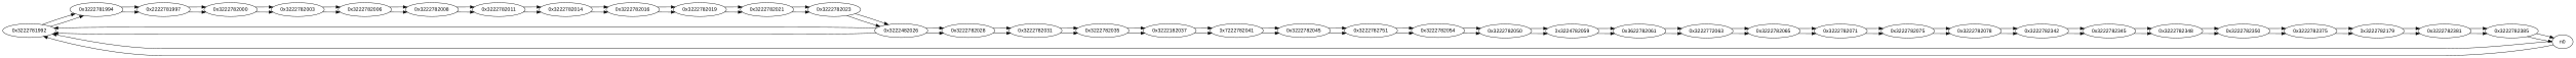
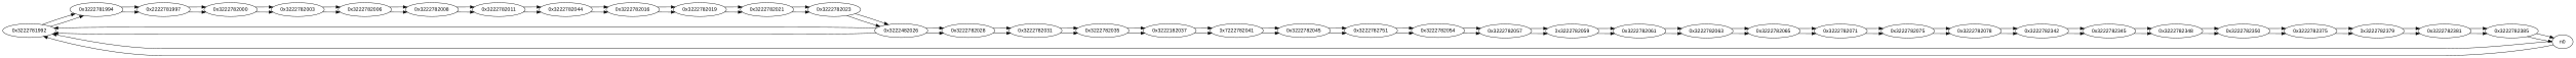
  digraph {
    fontname="Liberation Sans"
    rankdir=LR
    node [fontname="Liberation Sans"]
    edge [fontname="Liberation Sans"]
    n1 [label="0x3222781992"]
    n2 [label="0x3222781994"]
    n3 [label="0x2222781997"]
    n4 [label="0x3222782000"]
    n5 [label="0x3222782003"]
    n6 [label="0x3222782006"]
    n7 [label="0x3222782008"]
    n8 [label="0x3222782011"]
-   n9 [label="0x3222782014"]
+   n9 [label="0x3222782044"]
    n10 [label="0x3222782016"]
    n11 [label="0x3222782019"]
    n12 [label="0x3222782021"]
    n13 [label="0x3222782023"]
    n14 [label="0x3222482026"]
    n0
    n15 [label="0x3222782028"]
    n16 [label="0x3222782031"]
    n17 [label="0x3222782035"]
    n18 [label="0x3222182037"]
    n19 [label="0x7222782041"]
    n20 [label="0x3222782045"]
    n21 [label="0x3222782751"]
    n22 [label="0x3222782054"]
-   n23 [label="0x3222782050"]
-   n24 [label="0x3224782059"]
-   n25 [label="0x3622782061"]
-   n26 [label="0x3222772063"]
+   n23 [label="0x3222782057"]
+   n24 [label="0x3222782059"]
+   n25 [label="0x3222782061"]
+   n26 [label="0x3222782063"]
    n27 [label="0x3222782065"]
    n28 [label="0x3222782071"]
    n29 [label="0x3222782075"]
    n30 [label="0x3222782078"]
    n31 [label="0x3222782342"]
    n32 [label="0x3222782345"]
    n33 [label="0x3222782348"]
    n34 [label="0x3222782350"]
    n35 [label="0x3222782375"]
-   n36 [label="0x3222782179"]
+   n36 [label="0x3222782379"]
    n37 [label="0x3222782381"]
    n38 [label="0x3222782385"]
    n1 -> n2
    n1 -> n2
    n2 -> n3
    n2 -> n3
    n3 -> n4
    n3 -> n4
    n4 -> n5
    n4 -> n5
    n5 -> n6
    n5 -> n6
    n6 -> n7
    n6 -> n7
    n7 -> n8
    n7 -> n8
    n8 -> n9
    n8 -> n9
    n9 -> n10
    n9 -> n10
    n10 -> n11
    n10 -> n11
    n11 -> n12
    n11 -> n12
    n12 -> n13
    n12 -> n13
    n13 -> n14
    n13 -> n14
    n14 -> n1
    n14 -> n1
    n14 -> n15
    n14 -> n15
    n0 -> n1
    n0 -> n1
    n15 -> n16
    n15 -> n16
    n16 -> n17
    n16 -> n17
    n17 -> n18
    n17 -> n18
    n18 -> n19
    n18 -> n19
    n19 -> n20
    n19 -> n20
    n20 -> n21
    n20 -> n21
    n21 -> n22
    n21 -> n22
    n22 -> n23
    n22 -> n23
    n23 -> n24
    n23 -> n24
    n24 -> n25
    n24 -> n25
    n25 -> n26
    n25 -> n26
    n26 -> n27
    n26 -> n27
    n27 -> n28
    n27 -> n28
    n28 -> n29
    n28 -> n29
    n29 -> n30
    n29 -> n30
    n30 -> n31
    n30 -> n31
    n31 -> n32
    n31 -> n32
    n32 -> n33
    n32 -> n33
    n33 -> n34
    n33 -> n34
    n34 -> n35
    n34 -> n35
    n35 -> n36
    n35 -> n36
    n36 -> n37
    n36 -> n37
    n37 -> n38
    n37 -> n38
    n38 -> n0
    n38 -> n0
  }
